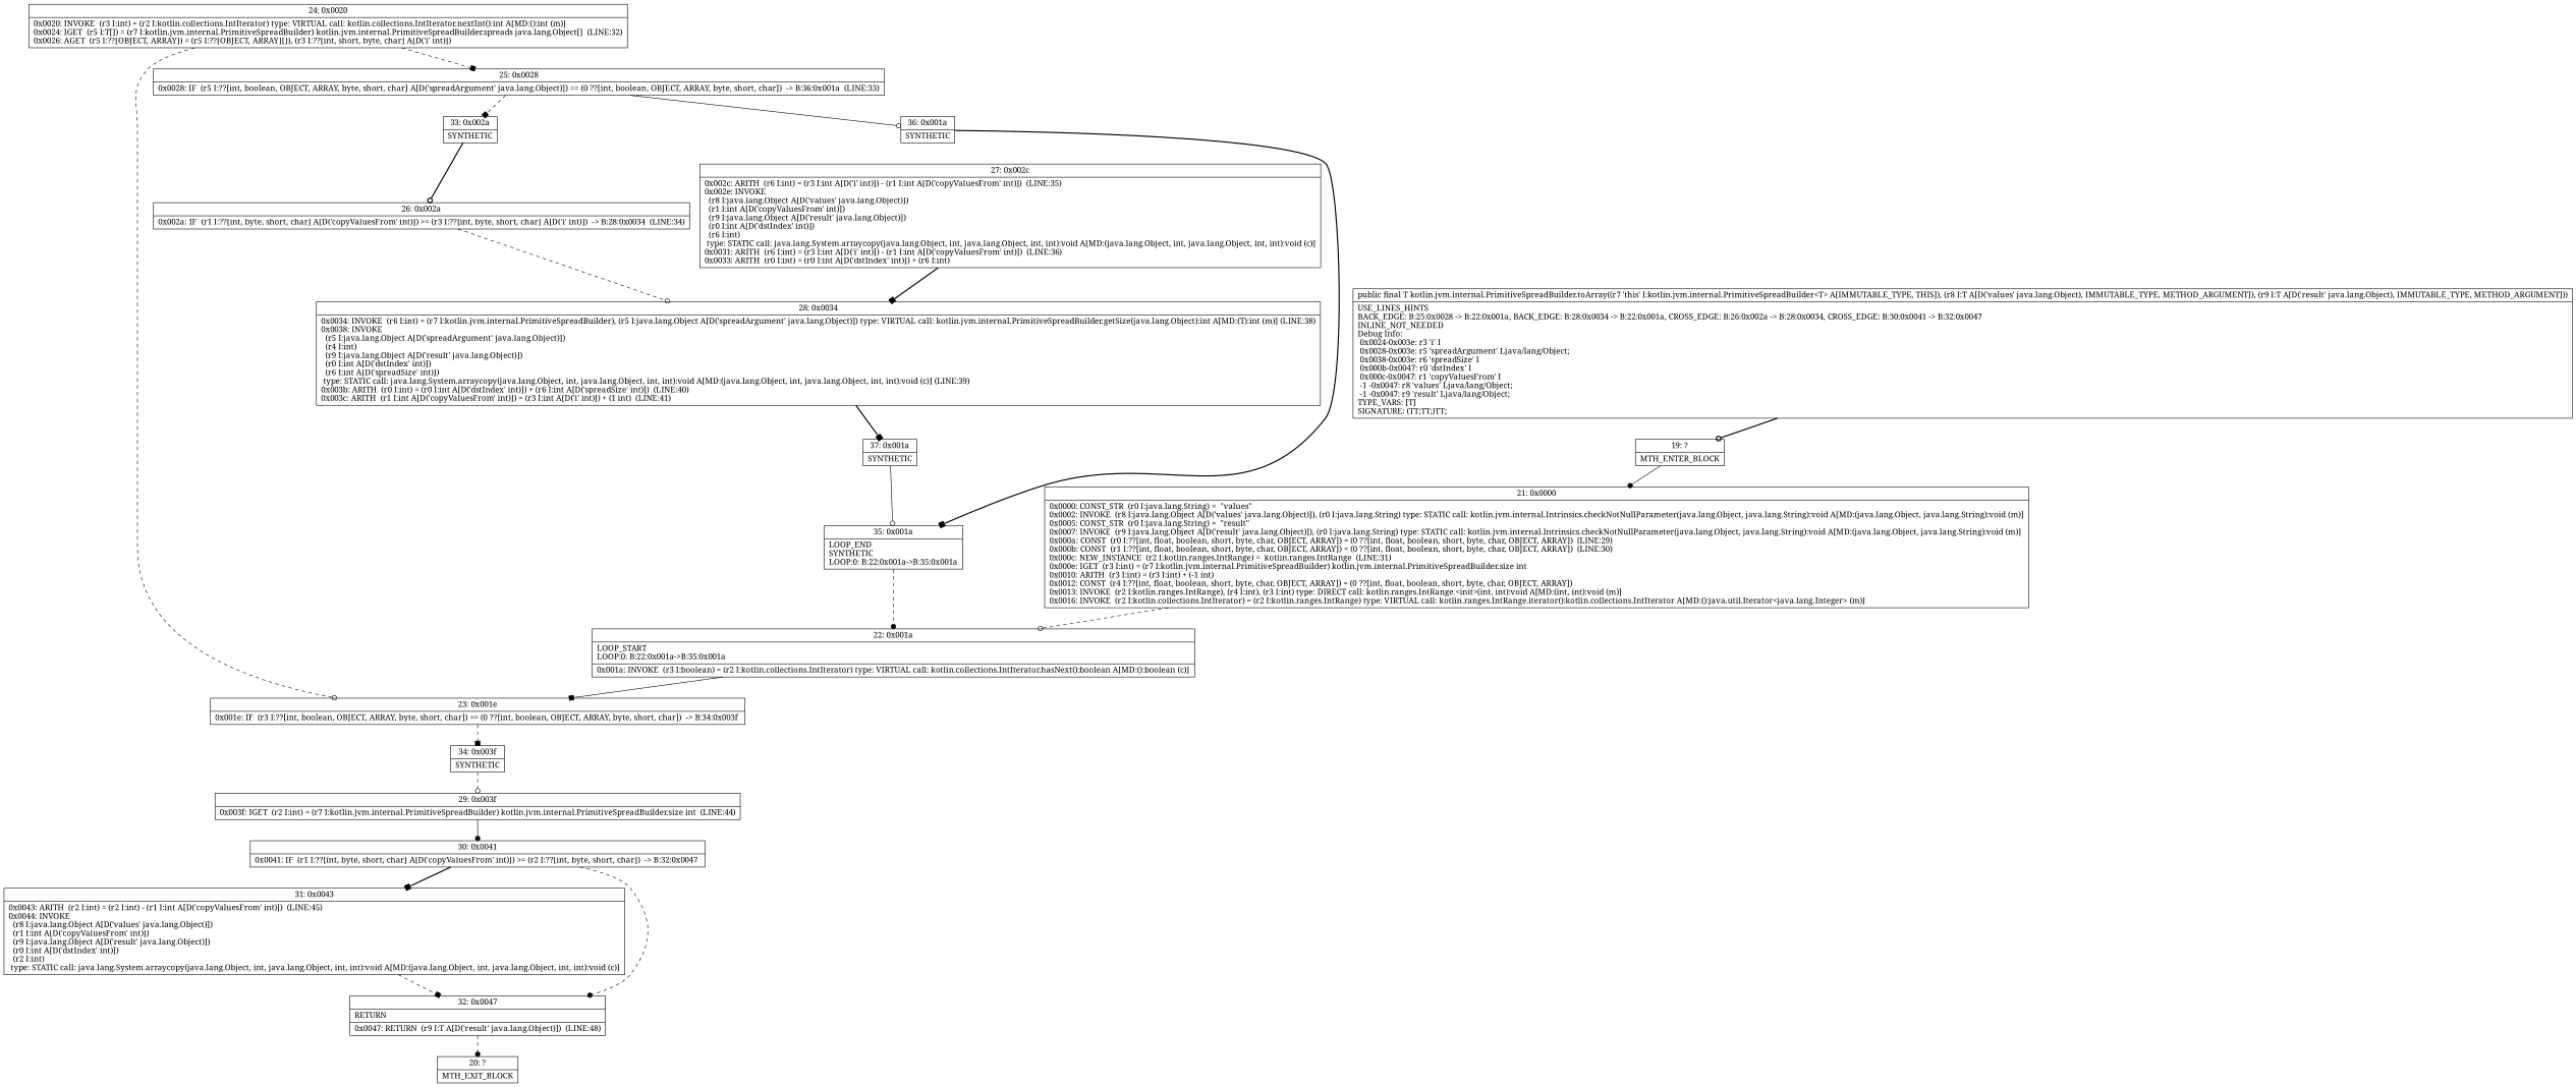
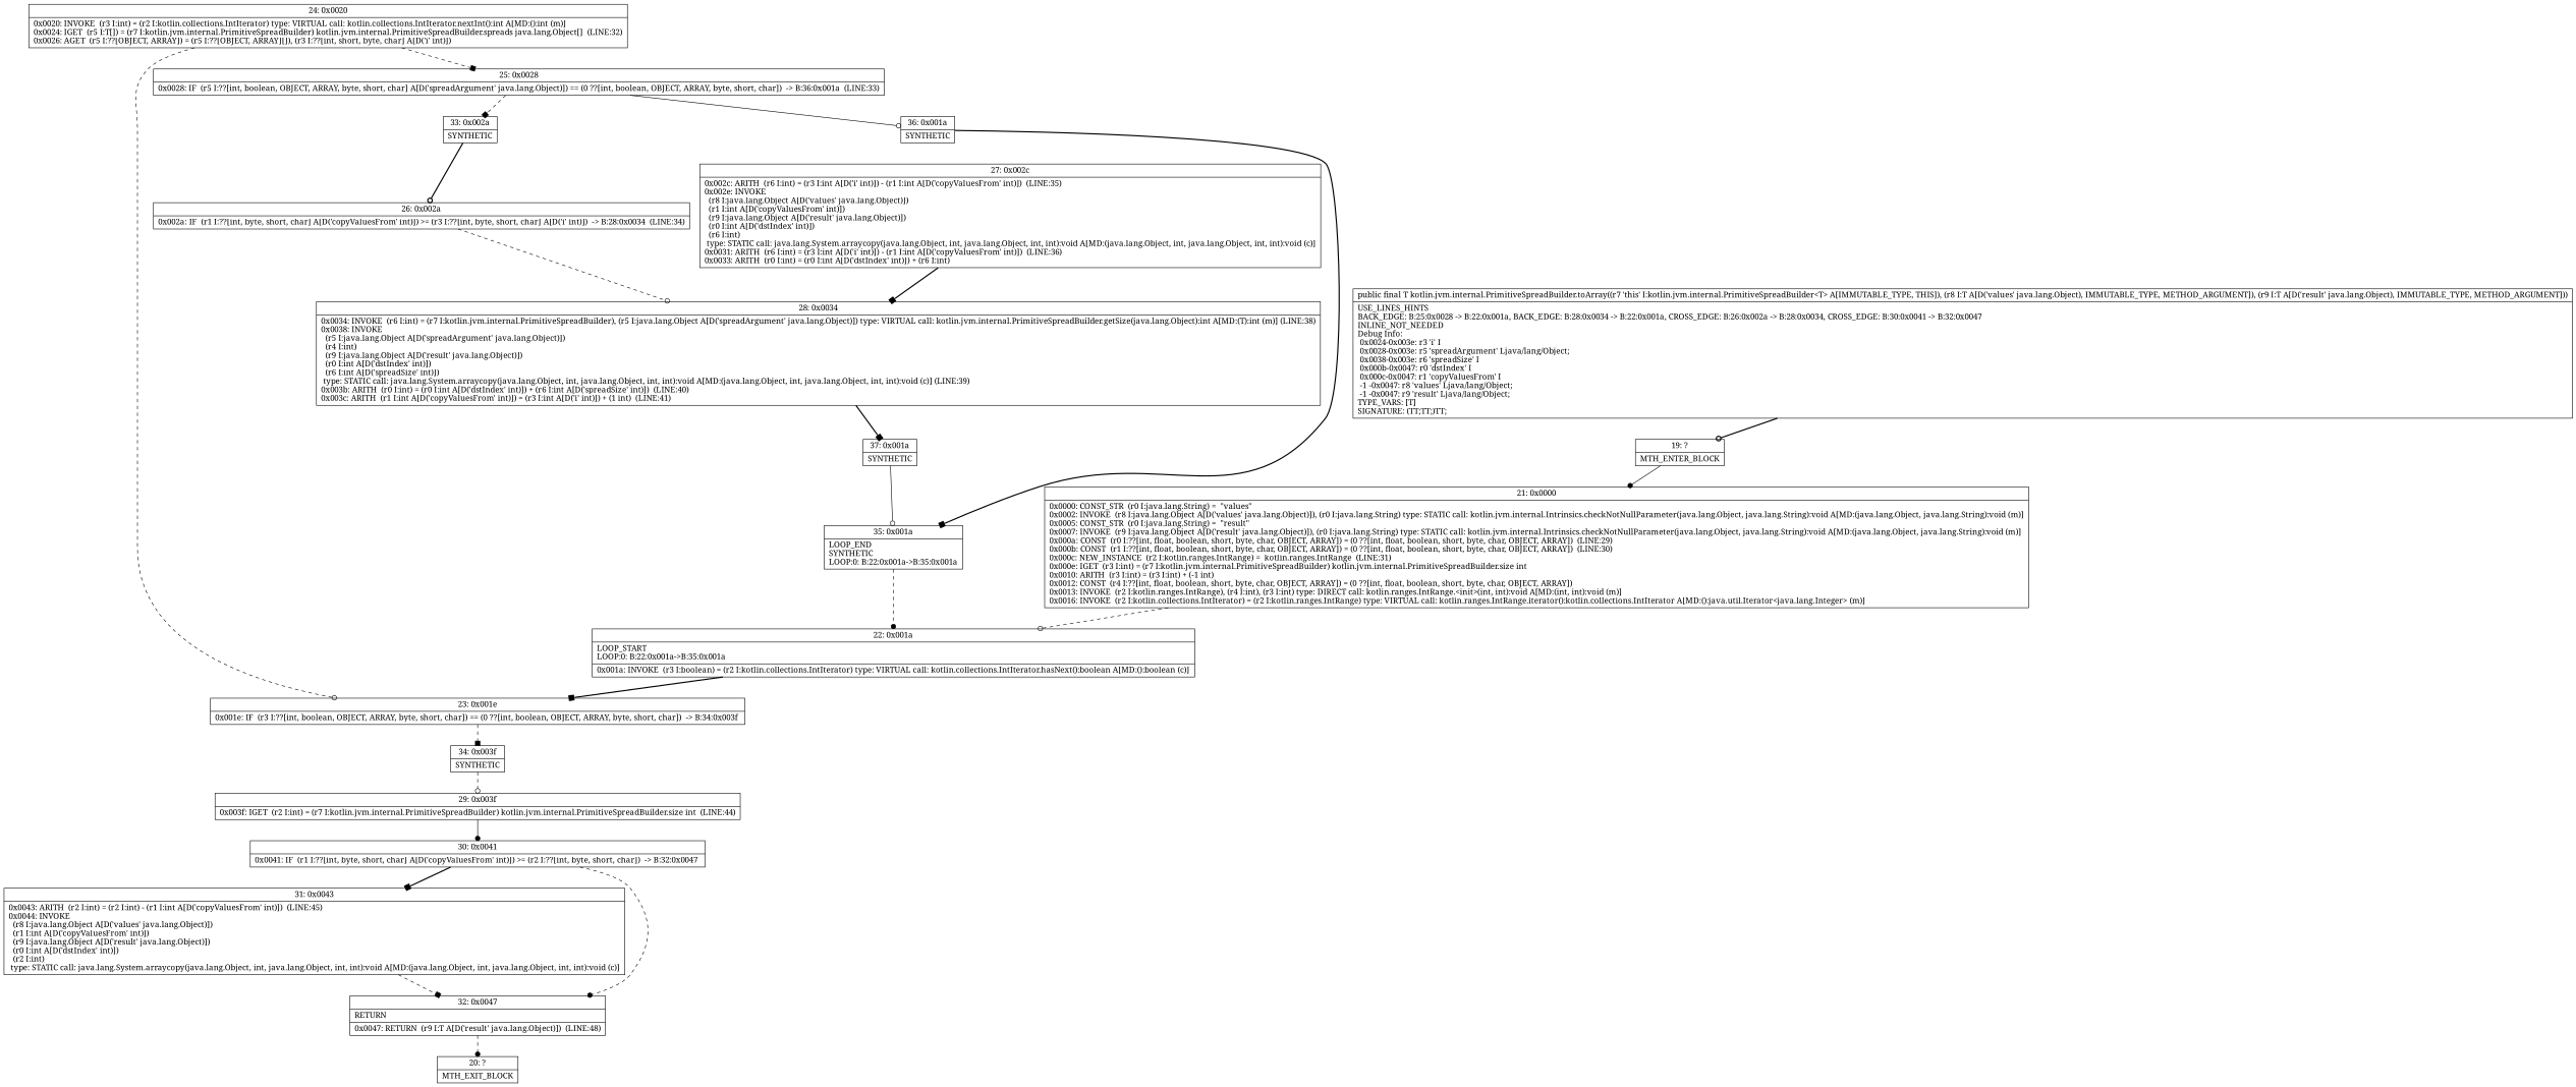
  digraph {
    fontname="Noto Serif"
    node [fontname="Noto Serif" shape=record]
    edge [arrowhead=box fontname="Noto Serif" style=dashed]
    n1 [label="{19\:\ ?|MTH_ENTER_BLOCK\l}"]
    n2 [label="{21\:\ 0x0000|0x0000: CONST_STR  (r0 I:java.lang.String) =  \"values\" \l0x0002: INVOKE  (r8 I:java.lang.Object A[D('values' java.lang.Object)]), (r0 I:java.lang.String) type: STATIC call: kotlin.jvm.internal.Intrinsics.checkNotNullParameter(java.lang.Object, java.lang.String):void A[MD:(java.lang.Object, java.lang.String):void (m)]\l0x0005: CONST_STR  (r0 I:java.lang.String) =  \"result\" \l0x0007: INVOKE  (r9 I:java.lang.Object A[D('result' java.lang.Object)]), (r0 I:java.lang.String) type: STATIC call: kotlin.jvm.internal.Intrinsics.checkNotNullParameter(java.lang.Object, java.lang.String):void A[MD:(java.lang.Object, java.lang.String):void (m)]\l0x000a: CONST  (r0 I:??[int, float, boolean, short, byte, char, OBJECT, ARRAY]) = (0 ??[int, float, boolean, short, byte, char, OBJECT, ARRAY])  (LINE:29)\l0x000b: CONST  (r1 I:??[int, float, boolean, short, byte, char, OBJECT, ARRAY]) = (0 ??[int, float, boolean, short, byte, char, OBJECT, ARRAY])  (LINE:30)\l0x000c: NEW_INSTANCE  (r2 I:kotlin.ranges.IntRange) =  kotlin.ranges.IntRange  (LINE:31)\l0x000e: IGET  (r3 I:int) = (r7 I:kotlin.jvm.internal.PrimitiveSpreadBuilder) kotlin.jvm.internal.PrimitiveSpreadBuilder.size int \l0x0010: ARITH  (r3 I:int) = (r3 I:int) + (\-1 int) \l0x0012: CONST  (r4 I:??[int, float, boolean, short, byte, char, OBJECT, ARRAY]) = (0 ??[int, float, boolean, short, byte, char, OBJECT, ARRAY]) \l0x0013: INVOKE  (r2 I:kotlin.ranges.IntRange), (r4 I:int), (r3 I:int) type: DIRECT call: kotlin.ranges.IntRange.\<init\>(int, int):void A[MD:(int, int):void (m)]\l0x0016: INVOKE  (r2 I:kotlin.collections.IntIterator) = (r2 I:kotlin.ranges.IntRange) type: VIRTUAL call: kotlin.ranges.IntRange.iterator():kotlin.collections.IntIterator A[MD:():java.util.Iterator\<java.lang.Integer\> (m)]\l}"]
    n3 [label="{22\:\ 0x001a|LOOP_START\lLOOP:0: B:22:0x001a\-\>B:35:0x001a\l|0x001a: INVOKE  (r3 I:boolean) = (r2 I:kotlin.collections.IntIterator) type: VIRTUAL call: kotlin.collections.IntIterator.hasNext():boolean A[MD:():boolean (c)]\l}"]
    n4 [label="{23\:\ 0x001e|0x001e: IF  (r3 I:??[int, boolean, OBJECT, ARRAY, byte, short, char]) == (0 ??[int, boolean, OBJECT, ARRAY, byte, short, char])  \-\> B:34:0x003f \l}"]
    n5 [label="{34\:\ 0x003f|SYNTHETIC\l}"]
    n6 [label="{24\:\ 0x0020|0x0020: INVOKE  (r3 I:int) = (r2 I:kotlin.collections.IntIterator) type: VIRTUAL call: kotlin.collections.IntIterator.nextInt():int A[MD:():int (m)]\l0x0024: IGET  (r5 I:T[]) = (r7 I:kotlin.jvm.internal.PrimitiveSpreadBuilder) kotlin.jvm.internal.PrimitiveSpreadBuilder.spreads java.lang.Object[]  (LINE:32)\l0x0026: AGET  (r5 I:??[OBJECT, ARRAY]) = (r5 I:??[OBJECT, ARRAY][]), (r3 I:??[int, short, byte, char] A[D('i' int)]) \l}"]
    n7 [label="{25\:\ 0x0028|0x0028: IF  (r5 I:??[int, boolean, OBJECT, ARRAY, byte, short, char] A[D('spreadArgument' java.lang.Object)]) == (0 ??[int, boolean, OBJECT, ARRAY, byte, short, char])  \-\> B:36:0x001a  (LINE:33)\l}"]
    n8 [label="{29\:\ 0x003f|0x003f: IGET  (r2 I:int) = (r7 I:kotlin.jvm.internal.PrimitiveSpreadBuilder) kotlin.jvm.internal.PrimitiveSpreadBuilder.size int  (LINE:44)\l}"]
    n9 [label="{33\:\ 0x002a|SYNTHETIC\l}"]
    n10 [label="{36\:\ 0x001a|SYNTHETIC\l}"]
    n11 [label="{26\:\ 0x002a|0x002a: IF  (r1 I:??[int, byte, short, char] A[D('copyValuesFrom' int)]) \>= (r3 I:??[int, byte, short, char] A[D('i' int)])  \-\> B:28:0x0034  (LINE:34)\l}"]
    n12 [label="{35\:\ 0x001a|LOOP_END\lSYNTHETIC\lLOOP:0: B:22:0x001a\-\>B:35:0x001a\l}"]
    n13 [label="{28\:\ 0x0034|0x0034: INVOKE  (r6 I:int) = (r7 I:kotlin.jvm.internal.PrimitiveSpreadBuilder), (r5 I:java.lang.Object A[D('spreadArgument' java.lang.Object)]) type: VIRTUAL call: kotlin.jvm.internal.PrimitiveSpreadBuilder.getSize(java.lang.Object):int A[MD:(T):int (m)] (LINE:38)\l0x0038: INVOKE  \l  (r5 I:java.lang.Object A[D('spreadArgument' java.lang.Object)])\l  (r4 I:int)\l  (r9 I:java.lang.Object A[D('result' java.lang.Object)])\l  (r0 I:int A[D('dstIndex' int)])\l  (r6 I:int A[D('spreadSize' int)])\l type: STATIC call: java.lang.System.arraycopy(java.lang.Object, int, java.lang.Object, int, int):void A[MD:(java.lang.Object, int, java.lang.Object, int, int):void (c)] (LINE:39)\l0x003b: ARITH  (r0 I:int) = (r0 I:int A[D('dstIndex' int)]) + (r6 I:int A[D('spreadSize' int)])  (LINE:40)\l0x003c: ARITH  (r1 I:int A[D('copyValuesFrom' int)]) = (r3 I:int A[D('i' int)]) + (1 int)  (LINE:41)\l}"]
    n14 [label="{27\:\ 0x002c|0x002c: ARITH  (r6 I:int) = (r3 I:int A[D('i' int)]) \- (r1 I:int A[D('copyValuesFrom' int)])  (LINE:35)\l0x002e: INVOKE  \l  (r8 I:java.lang.Object A[D('values' java.lang.Object)])\l  (r1 I:int A[D('copyValuesFrom' int)])\l  (r9 I:java.lang.Object A[D('result' java.lang.Object)])\l  (r0 I:int A[D('dstIndex' int)])\l  (r6 I:int)\l type: STATIC call: java.lang.System.arraycopy(java.lang.Object, int, java.lang.Object, int, int):void A[MD:(java.lang.Object, int, java.lang.Object, int, int):void (c)]\l0x0031: ARITH  (r6 I:int) = (r3 I:int A[D('i' int)]) \- (r1 I:int A[D('copyValuesFrom' int)])  (LINE:36)\l0x0033: ARITH  (r0 I:int) = (r0 I:int A[D('dstIndex' int)]) + (r6 I:int) \l}"]
    n15 [label="{37\:\ 0x001a|SYNTHETIC\l}"]
    n16 [label="{30\:\ 0x0041|0x0041: IF  (r1 I:??[int, byte, short, char] A[D('copyValuesFrom' int)]) \>= (r2 I:??[int, byte, short, char])  \-\> B:32:0x0047 \l}"]
    n17 [label="{31\:\ 0x0043|0x0043: ARITH  (r2 I:int) = (r2 I:int) \- (r1 I:int A[D('copyValuesFrom' int)])  (LINE:45)\l0x0044: INVOKE  \l  (r8 I:java.lang.Object A[D('values' java.lang.Object)])\l  (r1 I:int A[D('copyValuesFrom' int)])\l  (r9 I:java.lang.Object A[D('result' java.lang.Object)])\l  (r0 I:int A[D('dstIndex' int)])\l  (r2 I:int)\l type: STATIC call: java.lang.System.arraycopy(java.lang.Object, int, java.lang.Object, int, int):void A[MD:(java.lang.Object, int, java.lang.Object, int, int):void (c)]\l}"]
    n18 [label="{32\:\ 0x0047|RETURN\l|0x0047: RETURN  (r9 I:T A[D('result' java.lang.Object)])  (LINE:48)\l}"]
    n19 [label="{20\:\ ?|MTH_EXIT_BLOCK\l}"]
    n20 [label="{public final T kotlin.jvm.internal.PrimitiveSpreadBuilder.toArray((r7 'this' I:kotlin.jvm.internal.PrimitiveSpreadBuilder\<T\> A[IMMUTABLE_TYPE, THIS]), (r8 I:T A[D('values' java.lang.Object), IMMUTABLE_TYPE, METHOD_ARGUMENT]), (r9 I:T A[D('result' java.lang.Object), IMMUTABLE_TYPE, METHOD_ARGUMENT]))  | USE_LINES_HINTS\lBACK_EDGE: B:25:0x0028 \-\> B:22:0x001a, BACK_EDGE: B:28:0x0034 \-\> B:22:0x001a, CROSS_EDGE: B:26:0x002a \-\> B:28:0x0034, CROSS_EDGE: B:30:0x0041 \-\> B:32:0x0047\lINLINE_NOT_NEEDED\lDebug Info:\l  0x0024\-0x003e: r3 'i' I\l  0x0028\-0x003e: r5 'spreadArgument' Ljava\/lang\/Object;\l  0x0038\-0x003e: r6 'spreadSize' I\l  0x000b\-0x0047: r0 'dstIndex' I\l  0x000c\-0x0047: r1 'copyValuesFrom' I\l  \-1 \-0x0047: r8 'values' Ljava\/lang\/Object;\l  \-1 \-0x0047: r9 'result' Ljava\/lang\/Object;\lTYPE_VARS: [T]\lSIGNATURE: (TT;TT;)TT;\l}"]
    n1 -> n2 [arrowhead=dot style=solid]
    n2 -> n3 [arrowhead=odot]
-   n3 -> n4 [style=solid]
+   n3 -> n4 [style=bold]
    n4 -> n5
    n5 -> n8 [arrowhead=odot]
    n6 -> n4 [arrowhead=odot]
    n6 -> n7
    n7 -> n9
    n7 -> n10 [arrowhead=odot style=solid]
    n8 -> n16 [arrowhead=dot style=solid]
    n9 -> n11 [arrowhead=odot style=bold]
    n10 -> n12 [style=bold]
    n11 -> n13 [arrowhead=odot]
    n12 -> n3 [arrowhead=dot]
    n13 -> n15 [style=bold]
    n14 -> n13 [style=bold]
    n15 -> n12 [arrowhead=odot style=solid]
    n16 -> n17 [style=bold]
    n16 -> n18 [arrowhead=dot]
    n17 -> n18
    n18 -> n19 [arrowhead=dot]
    n20 -> n1 [arrowhead=odot style=bold]
  }
